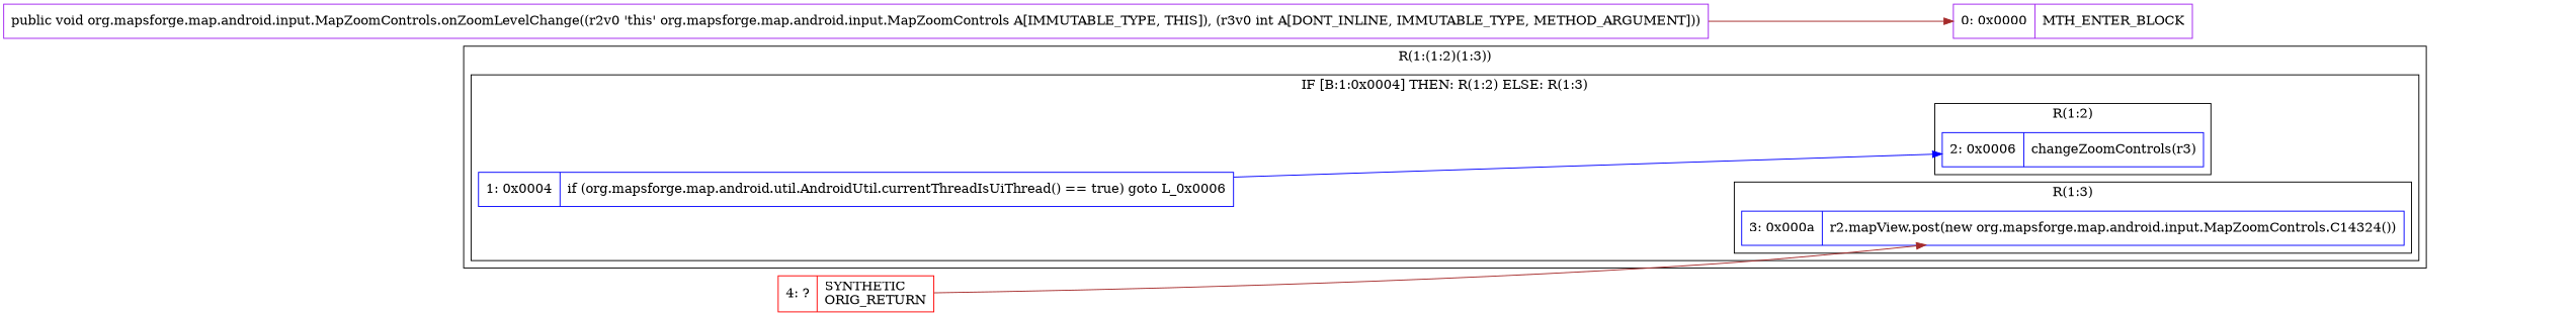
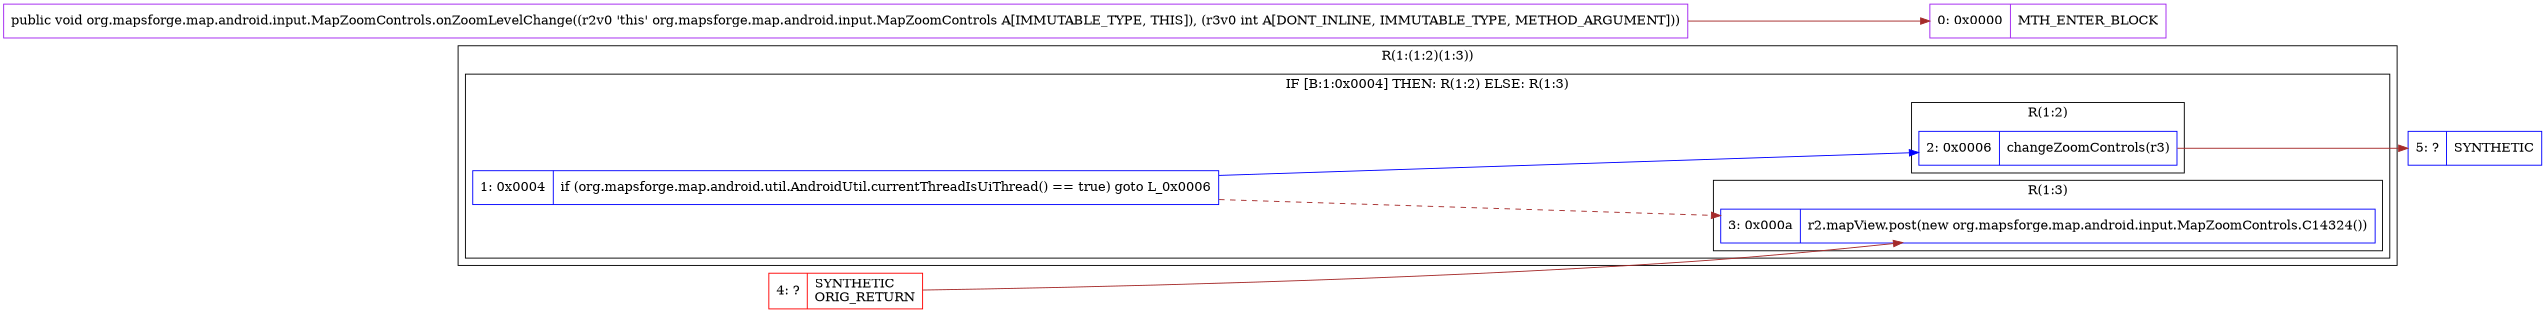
  digraph {
    rankdir=LR
    node [color=blue shape=record]
    edge [color=brown]
    n1 [label="{2\:\ 0x0006|changeZoomControls(r3)\l}"]
    n2 [label="{3\:\ 0x000a|r2.mapView.post(new org.mapsforge.map.android.input.MapZoomControls.C14324())\l}"]
    n3 [label="{1\:\ 0x0004|if (org.mapsforge.map.android.util.AndroidUtil.currentThreadIsUiThread() == true) goto L_0x0006\l}"]
+   n4 [label="{5\:\ ?|SYNTHETIC\l}"]
    n5 [color=red label="{4\:\ ?|SYNTHETIC\lORIG_RETURN\l}"]
    n6 [color=purple label="{0\:\ 0x0000|MTH_ENTER_BLOCK\l}"]
    n7 [color=purple label="{public void org.mapsforge.map.android.input.MapZoomControls.onZoomLevelChange((r2v0 'this' org.mapsforge.map.android.input.MapZoomControls A[IMMUTABLE_TYPE, THIS]), (r3v0 int A[DONT_INLINE, IMMUTABLE_TYPE, METHOD_ARGUMENT])) }"]
    subgraph cluster_1 {
      label="R(1:(1:2)(1:3))"
      subgraph cluster_2 {
        label="IF [B:1:0x0004] THEN: R(1:2) ELSE: R(1:3)"
        n3
        subgraph cluster_3 {
          label="R(1:2)"
          n1
        }
        subgraph cluster_4 {
          label="R(1:3)"
          n2
        }
      }
    }
+   n1 -> n4
    n3 -> n1 [color=blue]
+   n3 -> n2 [style=dashed]
    n5 -> n2
    n7 -> n6
  }
